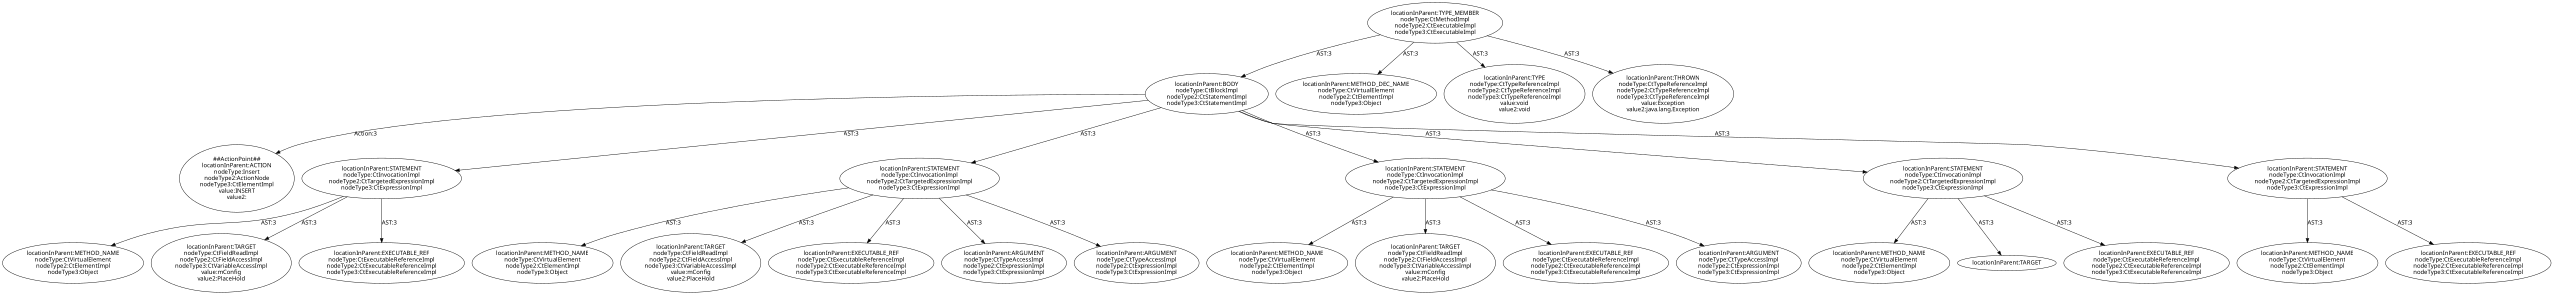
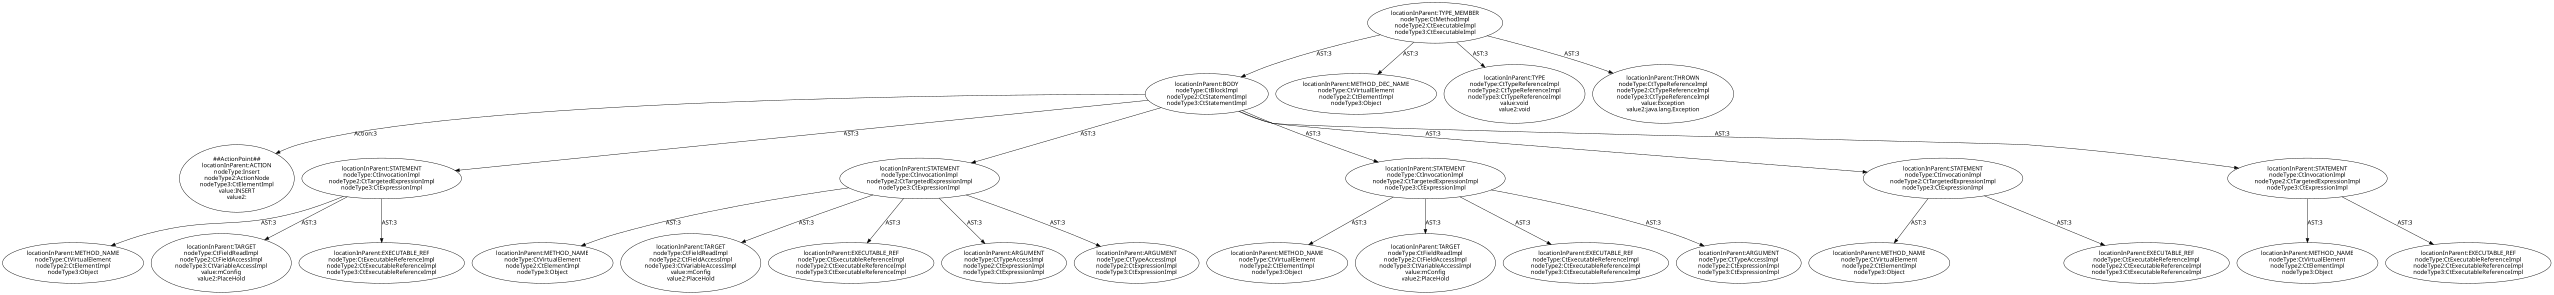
  digraph {
    fontname="Noto Sans"
    node [shape=ellipse fontname="Noto Sans"]
    edge [fontname="Noto Sans"]
    n1 [label="##ActionPoint##\nlocationInParent:ACTION\nnodeType:Insert\nnodeType2:ActionNode\nnodeType3:CtElementImpl\nvalue:INSERT\nvalue2:"]
    n2 [label="locationInParent:BODY\nnodeType:CtBlockImpl\nnodeType2:CtStatementImpl\nnodeType3:CtStatementImpl"]
    n3 [label="locationInParent:STATEMENT\nnodeType:CtInvocationImpl\nnodeType2:CtTargetedExpressionImpl\nnodeType3:CtExpressionImpl"]
    n4 [label="locationInParent:STATEMENT\nnodeType:CtInvocationImpl\nnodeType2:CtTargetedExpressionImpl\nnodeType3:CtExpressionImpl"]
    n5 [label="locationInParent:STATEMENT\nnodeType:CtInvocationImpl\nnodeType2:CtTargetedExpressionImpl\nnodeType3:CtExpressionImpl"]
    n6 [label="locationInParent:STATEMENT\nnodeType:CtInvocationImpl\nnodeType2:CtTargetedExpressionImpl\nnodeType3:CtExpressionImpl"]
    n7 [label="locationInParent:STATEMENT\nnodeType:CtInvocationImpl\nnodeType2:CtTargetedExpressionImpl\nnodeType3:CtExpressionImpl"]
    n8 [label="locationInParent:TYPE_MEMBER\nnodeType:CtMethodImpl\nnodeType2:CtExecutableImpl\nnodeType3:CtExecutableImpl"]
    n9 [label="locationInParent:METHOD_DEC_NAME\nnodeType:CtVirtualElement\nnodeType2:CtElementImpl\nnodeType3:Object"]
    n10 [label="locationInParent:TYPE\nnodeType:CtTypeReferenceImpl\nnodeType2:CtTypeReferenceImpl\nnodeType3:CtTypeReferenceImpl\nvalue:void\nvalue2:void"]
    n11 [label="locationInParent:THROWN\nnodeType:CtTypeReferenceImpl\nnodeType2:CtTypeReferenceImpl\nnodeType3:CtTypeReferenceImpl\nvalue:Exception\nvalue2:java.lang.Exception"]
    n12 [label="locationInParent:METHOD_NAME\nnodeType:CtVirtualElement\nnodeType2:CtElementImpl\nnodeType3:Object"]
    n13 [label="locationInParent:TARGET\nnodeType:CtFieldReadImpl\nnodeType2:CtFieldAccessImpl\nnodeType3:CtVariableAccessImpl\nvalue:mConfig\nvalue2:PlaceHold"]
    n14 [label="locationInParent:EXECUTABLE_REF\nnodeType:CtExecutableReferenceImpl\nnodeType2:CtExecutableReferenceImpl\nnodeType3:CtExecutableReferenceImpl"]
    n15 [label="locationInParent:METHOD_NAME\nnodeType:CtVirtualElement\nnodeType2:CtElementImpl\nnodeType3:Object"]
    n16 [label="locationInParent:TARGET\nnodeType:CtFieldReadImpl\nnodeType2:CtFieldAccessImpl\nnodeType3:CtVariableAccessImpl\nvalue:mConfig\nvalue2:PlaceHold"]
    n17 [label="locationInParent:EXECUTABLE_REF\nnodeType:CtExecutableReferenceImpl\nnodeType2:CtExecutableReferenceImpl\nnodeType3:CtExecutableReferenceImpl"]
    n18 [label="locationInParent:ARGUMENT\nnodeType:CtTypeAccessImpl\nnodeType2:CtExpressionImpl\nnodeType3:CtExpressionImpl"]
    n19 [label="locationInParent:ARGUMENT\nnodeType:CtTypeAccessImpl\nnodeType2:CtExpressionImpl\nnodeType3:CtExpressionImpl"]
    n20 [label="locationInParent:METHOD_NAME\nnodeType:CtVirtualElement\nnodeType2:CtElementImpl\nnodeType3:Object"]
    n21 [label="locationInParent:TARGET\nnodeType:CtFieldReadImpl\nnodeType2:CtFieldAccessImpl\nnodeType3:CtVariableAccessImpl\nvalue:mConfig\nvalue2:PlaceHold"]
    n22 [label="locationInParent:EXECUTABLE_REF\nnodeType:CtExecutableReferenceImpl\nnodeType2:CtExecutableReferenceImpl\nnodeType3:CtExecutableReferenceImpl"]
    n23 [label="locationInParent:ARGUMENT\nnodeType:CtTypeAccessImpl\nnodeType2:CtExpressionImpl\nnodeType3:CtExpressionImpl"]
    n24 [label="locationInParent:METHOD_NAME\nnodeType:CtVirtualElement\nnodeType2:CtElementImpl\nnodeType3:Object"]
-   n25 [label="locationInParent:TARGET"]
    n26 [label="locationInParent:EXECUTABLE_REF\nnodeType:CtExecutableReferenceImpl\nnodeType2:CtExecutableReferenceImpl\nnodeType3:CtExecutableReferenceImpl"]
    n27 [label="locationInParent:METHOD_NAME\nnodeType:CtVirtualElement\nnodeType2:CtElementImpl\nnodeType3:Object"]
    n28 [label="locationInParent:EXECUTABLE_REF\nnodeType:CtExecutableReferenceImpl\nnodeType2:CtExecutableReferenceImpl\nnodeType3:CtExecutableReferenceImpl"]
    n2 -> n1 [label="Action:3"]
    n2 -> n3 [label="AST:3"]
    n2 -> n4 [label="AST:3"]
    n2 -> n5 [label="AST:3"]
    n2 -> n6 [label="AST:3"]
    n2 -> n7 [label="AST:3"]
    n3 -> n12 [label="AST:3"]
    n3 -> n13 [label="AST:3"]
    n3 -> n14 [label="AST:3"]
    n4 -> n15 [label="AST:3"]
    n4 -> n16 [label="AST:3"]
    n4 -> n17 [label="AST:3"]
    n4 -> n18 [label="AST:3"]
    n4 -> n19 [label="AST:3"]
    n5 -> n20 [label="AST:3"]
    n5 -> n21 [label="AST:3"]
    n5 -> n22 [label="AST:3"]
    n5 -> n23 [label="AST:3"]
    n6 -> n24 [label="AST:3"]
-   n6 -> n25 [label="AST:3"]
    n6 -> n26 [label="AST:3"]
    n7 -> n27 [label="AST:3"]
    n7 -> n28 [label="AST:3"]
    n8 -> n2 [label="AST:3"]
    n8 -> n9 [label="AST:3"]
    n8 -> n10 [label="AST:3"]
    n8 -> n11 [label="AST:3"]
  }
